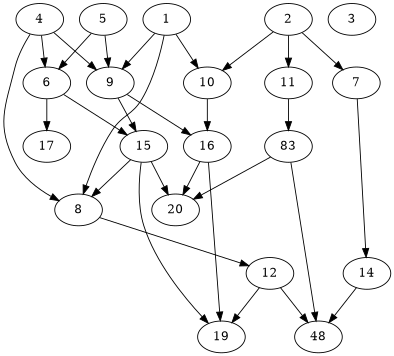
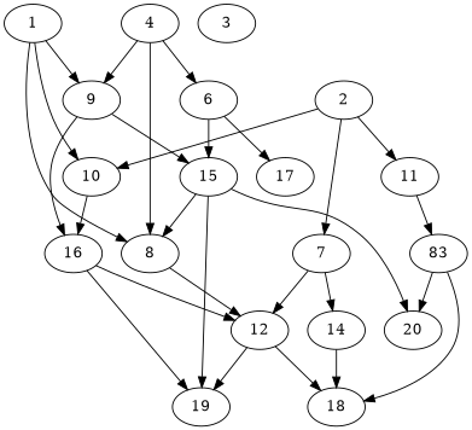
  digraph {
    node [alpha=0.06]
    1 [alpha=0.16 expect_size=39988224]
    8 [alpha=0.17 expect_size=21728256]
    9 [alpha=0.18 expect_size=25543680]
    10 [alpha=0.10 expect_size=44098560]
    12 [alpha=0.09 expect_size=21940224]
    15 [alpha=0.10 expect_size=29745152]
    16 [alpha=0.10 expect_size=43794432]
    19 [alpha=0.07 expect_size=15446016]
    20 [expect_size=9562112]
-   18 [alpha=0.18 expect_size=22120448 label=48]
+   18 [alpha=0.18 expect_size=22120448]
    2 [alpha=0.15 expect_size=48720896]
    7 [expect_size=44195840]
    11 [expect_size=32494592]
    14 [alpha=0.17 expect_size=33009664]
    n15 [alpha=0.00 expect_size=10658816 label=83]
    3 [alpha=0.09 expect_size=50828288]
    4 [alpha=0.19 expect_size=42850304]
    6 [alpha=0.05 expect_size=43107328]
    17 [alpha=0.13 expect_size=8573952]
-   5 [expect_size=21133312]
    1 -> 8
    1 -> 9
    1 -> 10
    8 -> 12
    9 -> 15
    9 -> 16
    10 -> 16
    12 -> 19
    12 -> 18
    15 -> 8
    15 -> 19
    15 -> 20
    16 -> 19
-   16 -> 20
+   16 -> 12
    2 -> 10
    2 -> 7
    2 -> 11
+   7 -> 12
    7 -> 14
    11 -> n15
    14 -> 18
    n15 -> 20
    n15 -> 18
    4 -> 8
    4 -> 9
    4 -> 6
    6 -> 15
    6 -> 17
-   5 -> 9
-   5 -> 6
  }
